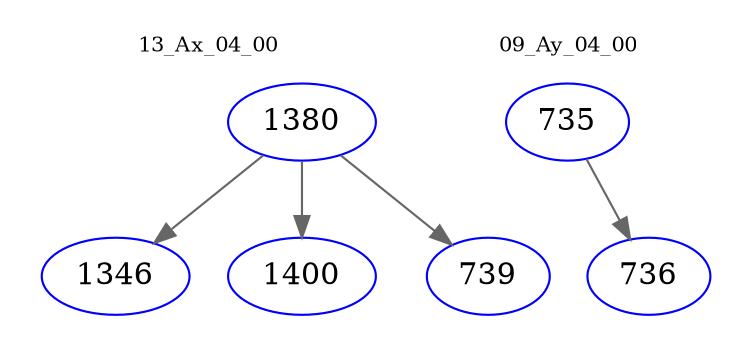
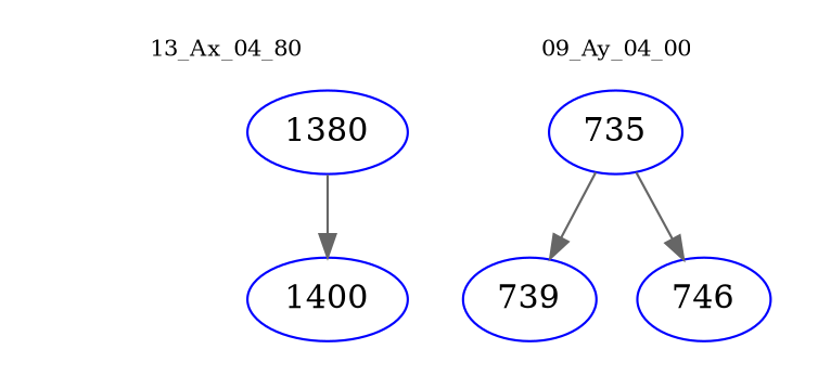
  digraph {
    node [color=blue]
    edge [color=gray40]
    n1 [label=1380]
-   n2 [label=1346]
    n3 [label=1400]
    n4 [label=735]
    n5 [label=739]
-   n6 [label=736]
+   n6 [label=746]
    subgraph cluster_1 {
      color=white
      fontsize=10
-     label="13_Ax_04_00"
+     label="13_Ax_04_80"
      n1
-     n2
      n3
    }
    subgraph cluster_2 {
      color=white
      fontsize=10
      label="09_Ay_04_00"
      n4
      n5
      n6
    }
-   n1 -> n2
    n1 -> n3
-   n1 -> n5
+   n4 -> n5
    n4 -> n6
  }
